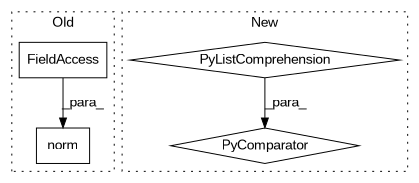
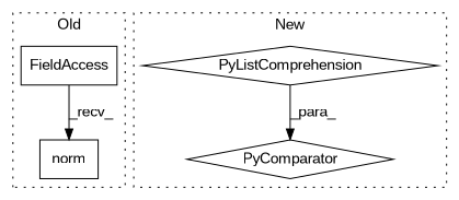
  digraph {
    fontname="Liberation Sans"
    node [fontname="Liberation Sans" shape=box]
    edge [fontname="Liberation Sans"]
    n1 [a=32 l="5,1" label=norm s="1022,1030"]
    n2 [a=22 l=5 label=FieldAccess s=1010]
    n3 [a=109 l=109 label=PyListComprehension s=1088 shape=diamond]
    n4 [a=113 l=23 label=PyComparator s=1166 shape=diamond]
    subgraph cluster_1 {
      label=Old
      style=dotted
      n1
      n2
    }
    subgraph cluster_2 {
      label=New
      style=dotted
      n3
      n4
    }
-   n2 -> n1 [label=_para_]
+   n2 -> n1 [label=_recv_]
    n3 -> n4 [label=_para_]
  }
